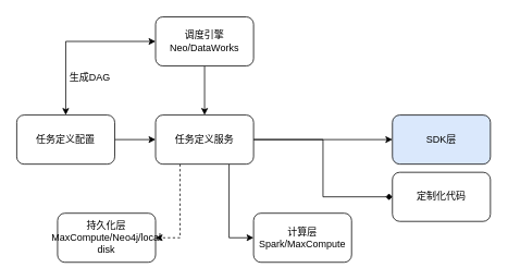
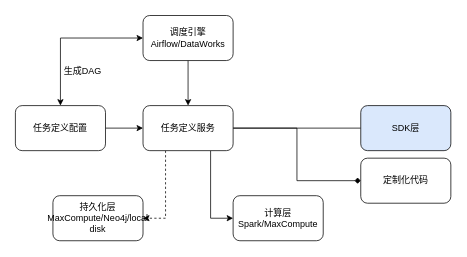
  <mxCell id="0" />
  <mxCell id="1" parent="0" />
  <mxCell id="2" style="edgeStyle=orthogonalEdgeStyle;rounded=0;orthogonalLoop=1;jettySize=auto;html=1;exitX=0.5;exitY=1;exitDx=0;exitDy=0;" parent="1" source="3" target="8" edge="1"><mxGeometry relative="1" as="geometry" /></mxCell>
- <mxCell id="3" value="调度引擎&lt;br&gt;Neo/DataWorks" style="rounded=1;whiteSpace=wrap;html=1;" parent="1" vertex="1"><mxGeometry x="190" y="20" width="120" height="60" as="geometry" /></mxCell>
- <mxCell id="4" style="edgeStyle=orthogonalEdgeStyle;rounded=0;orthogonalLoop=1;jettySize=auto;html=1;exitX=1;exitY=0.5;exitDx=0;exitDy=0;entryX=0;entryY=0.5;entryDx=0;entryDy=0;" parent="1" source="8" target="9" edge="1"><mxGeometry relative="1" as="geometry" /></mxCell>
+ <mxCell id="3" value="调度引擎&lt;br&gt;Airflow/DataWorks" style="rounded=1;whiteSpace=wrap;html=1;" parent="1" vertex="1"><mxGeometry x="190" y="20" width="120" height="60" as="geometry" /></mxCell>
+ <mxCell id="4" style="edgeStyle=orthogonalEdgeStyle;rounded=0;orthogonalLoop=1;jettySize=auto;html=1;exitX=1;exitY=0.5;exitDx=0;exitDy=0;entryX=0;entryY=0.5;entryDx=0;entryDy=0;endArrow=none;" parent="1" source="8" target="9" edge="1"><mxGeometry relative="1" as="geometry" /></mxCell>
  <mxCell id="5" style="edgeStyle=orthogonalEdgeStyle;rounded=0;orthogonalLoop=1;jettySize=auto;html=1;exitX=0.75;exitY=1;exitDx=0;exitDy=0;entryX=0;entryY=0.5;entryDx=0;entryDy=0;" parent="1" source="8" target="11" edge="1"><mxGeometry relative="1" as="geometry" /></mxCell>
  <mxCell id="6" style="edgeStyle=orthogonalEdgeStyle;rounded=0;orthogonalLoop=1;jettySize=auto;html=1;exitX=0.25;exitY=1;exitDx=0;exitDy=0;entryX=1;entryY=0.5;entryDx=0;entryDy=0;dashed=1;" parent="1" source="8" target="10" edge="1"><mxGeometry relative="1" as="geometry" /></mxCell>
  <mxCell id="7" style="edgeStyle=orthogonalEdgeStyle;rounded=0;orthogonalLoop=1;jettySize=auto;html=1;exitX=1;exitY=0.5;exitDx=0;exitDy=0;entryX=0;entryY=0.5;entryDx=0;entryDy=0;endArrow=diamond;" parent="1" source="8" target="16" edge="1"><mxGeometry relative="1" as="geometry" /></mxCell>
  <mxCell id="8" value="任务定义服务" style="rounded=1;whiteSpace=wrap;html=1;" parent="1" vertex="1"><mxGeometry x="190" y="140" width="120" height="60" as="geometry" /></mxCell>
  <mxCell id="9" value="SDK层" style="rounded=1;whiteSpace=wrap;html=1;fillColor=#dae8fc;" parent="1" vertex="1"><mxGeometry x="480" y="140" width="120" height="60" as="geometry" /></mxCell>
  <mxCell id="10" value="持久化层&lt;br&gt;MaxCompute/Neo4j/local disk" style="rounded=1;whiteSpace=wrap;html=1;" parent="1" vertex="1"><mxGeometry x="70" y="260" width="120" height="60" as="geometry" /></mxCell>
  <mxCell id="11" value="计算层&lt;br&gt;Spark/MaxCompute" style="rounded=1;whiteSpace=wrap;html=1;" parent="1" vertex="1"><mxGeometry x="310" y="260" width="120" height="60" as="geometry" /></mxCell>
  <mxCell id="12" value="生成DAG" style="text;html=1;strokeColor=none;fillColor=none;align=center;verticalAlign=middle;whiteSpace=wrap;rounded=0;" parent="1" vertex="1"><mxGeometry x="80" y="80" width="60" height="30" as="geometry" /></mxCell>
  <mxCell id="13" style="edgeStyle=orthogonalEdgeStyle;rounded=0;orthogonalLoop=1;jettySize=auto;html=1;exitX=1;exitY=0.5;exitDx=0;exitDy=0;entryX=0;entryY=0.5;entryDx=0;entryDy=0;" parent="1" source="15" target="8" edge="1"><mxGeometry relative="1" as="geometry" /></mxCell>
  <mxCell id="14" style="edgeStyle=orthogonalEdgeStyle;rounded=0;orthogonalLoop=1;jettySize=auto;html=1;exitX=0.5;exitY=0;exitDx=0;exitDy=0;entryX=0;entryY=0.5;entryDx=0;entryDy=0;startArrow=classic;startFill=1;" parent="1" source="15" target="3" edge="1"><mxGeometry relative="1" as="geometry" /></mxCell>
  <mxCell id="15" value="任务定义配置" style="rounded=1;whiteSpace=wrap;html=1;" parent="1" vertex="1"><mxGeometry x="20" y="140" width="120" height="60" as="geometry" /></mxCell>
  <mxCell id="16" value="&lt;meta charset=&quot;utf-8&quot;&gt;&lt;span style=&quot;color: rgb(0, 0, 0); font-family: Helvetica; font-size: 12px; font-style: normal; font-variant-ligatures: normal; font-variant-caps: normal; font-weight: 400; letter-spacing: normal; orphans: 2; text-align: center; text-indent: 0px; text-transform: none; widows: 2; word-spacing: 0px; -webkit-text-stroke-width: 0px; background-color: rgb(251, 251, 251); text-decoration-thickness: initial; text-decoration-style: initial; text-decoration-color: initial; float: none; display: inline !important;&quot;&gt;定制化代码&lt;/span&gt;" style="rounded=1;whiteSpace=wrap;html=1;" parent="1" vertex="1"><mxGeometry x="480" y="210" width="120" height="60" as="geometry" /></mxCell>
